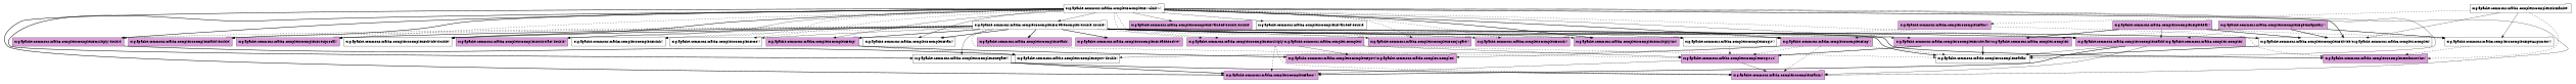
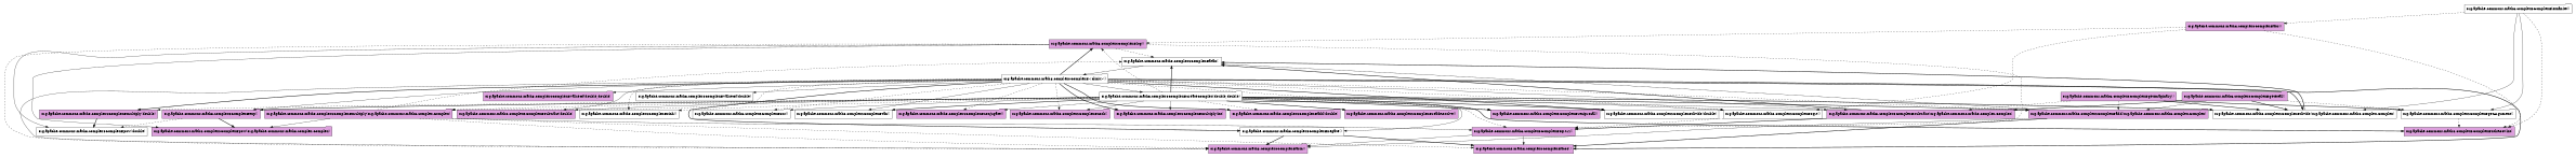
  digraph {
    node [fillcolor=plum shape=folder style=filled]
    edge [style=dashed]
    "org.apache.commons.math3.complex$Complex#log()" [shape=box]
    "org.apache.commons.math3.complex$Complex#asin()"
    "org.apache.commons.math3.complex$Complex#pow(double)" [fillcolor=white shape=box]
    "org.apache.commons.math3.complex$Complex#pow(org.apache.commons.math3.complex.Complex)"
    "org.apache.commons.math3.complex$Complex#atan()" [fillcolor=white shape=box]
    "org.apache.commons.math3.complex$Complex#sqrt1z()" [shape=box]
    "org.apache.commons.math3.complex$Complex#acos()" [shape=box]
    "org.apache.commons.math3.complex$Complex#divide(org.apache.commons.math3.complex.Complex)" [fillcolor=white]
    "org.apache.commons.math3.complex$Complex#<clinit>()" [fillcolor=white]
    "org.apache.commons.math3.complex$Complex#cosh()"
    "org.apache.commons.math3.complex$Complex#multiply(int)"
    "org.apache.commons.math3.complex$Complex#exp()"
    "org.apache.commons.math3.complex$Complex#subtract(org.apache.commons.math3.complex.Complex)"
    "org.apache.commons.math3.complex$Complex#negate()" [fillcolor=white shape=box]
    "org.apache.commons.math3.complex$Complex#add(double)"
    "org.apache.commons.math3.complex$Complex#reciprocal()"
    "org.apache.commons.math3.complex$Complex#divide(double)" [fillcolor=white shape=box]
    "org.apache.commons.math3.complex$Complex#subtract(double)" [shape=box]
-   "org.apache.commons.math3.complex$Complex#sinh()" [fillcolor=white]
+   "org.apache.commons.math3.complex$Complex#sinh()" [fillcolor=white shape=box]
    "org.apache.commons.math3.complex$Complex#cos()" [fillcolor=white]
    "org.apache.commons.math3.complex$Complex#multiply(org.apache.commons.math3.complex.Complex)"
    "org.apache.commons.math3.complex$Complex#tan()" [fillcolor=white shape=box]
    "org.apache.commons.math3.complex$Complex#multiply(double)" [shape=box]
    "org.apache.commons.math3.complex$Complex#sqrt()" [fillcolor=white shape=box]
    "org.apache.commons.math3.complex$Complex#add(org.apache.commons.math3.complex.Complex)"
    "org.apache.commons.math3.complex$Complex#valueOf(double,double)"
    "org.apache.commons.math3.complex$Complex#valueOf(double)" [fillcolor=white shape=box]
    "org.apache.commons.math3.complex$Complex#createComplex(double,double)" [fillcolor=white]
    "org.apache.commons.math3.complex$Complex#conjugate()"
-   "org.apache.commons.math3.complex$Complex#tanh()" [shape=box]
    "org.apache.commons.math3.complex$Complex#nthRoot(int)"
-   "org.apache.commons.math3.complex$Complex#readResolve()" [shape=box]
+   "org.apache.commons.math3.complex$Complex#readResolve()"
    "org.apache.commons.math3.complex$Complex#getImaginary()" [shape=box]
    "org.apache.commons.math3.complex$Complex#getArgument()" [fillcolor=white]
    "org.apache.commons.math3.complex$Complex#isInfinite()" [fillcolor=white]
    "org.apache.commons.math3.complex$Complex#abs()" [shape=box]
    "org.apache.commons.math3.complex$Complex#getReal()"
    "org.apache.commons.math3.complex$Complex#log()" -> "org.apache.commons.math3.complex$Complex#asin()"
    "org.apache.commons.math3.complex$Complex#log()" -> "org.apache.commons.math3.complex$Complex#pow(double)" [style=solid]
    "org.apache.commons.math3.complex$Complex#log()" -> "org.apache.commons.math3.complex$Complex#pow(org.apache.commons.math3.complex.Complex)" [style=solid]
    "org.apache.commons.math3.complex$Complex#log()" -> "org.apache.commons.math3.complex$Complex#atan()"
    "org.apache.commons.math3.complex$Complex#log()" -> "org.apache.commons.math3.complex$Complex#sqrt1z()"
    "org.apache.commons.math3.complex$Complex#sqrt1z()" -> "org.apache.commons.math3.complex$Complex#asin()" [style=solid]
    "org.apache.commons.math3.complex$Complex#sqrt1z()" -> "org.apache.commons.math3.complex$Complex#acos()" [style=solid]
    "org.apache.commons.math3.complex$Complex#divide(org.apache.commons.math3.complex.Complex)" -> "org.apache.commons.math3.complex$Complex#atan()" [style=bold]
    "org.apache.commons.math3.complex$Complex#<clinit>()" -> "org.apache.commons.math3.complex$Complex#log()" [style=bold]
    "org.apache.commons.math3.complex$Complex#<clinit>()" -> "org.apache.commons.math3.complex$Complex#asin()" [style=solid]
-   "org.apache.commons.math3.complex$Complex#<clinit>()" -> "org.apache.commons.math3.complex$Complex#atan()" [style=solid]
+   "org.apache.commons.math3.complex$Complex#atan()" -> "org.apache.commons.math3.complex$Complex#<clinit>()" [style=solid]
    "org.apache.commons.math3.complex$Complex#<clinit>()" -> "org.apache.commons.math3.complex$Complex#acos()" [style=bold]
    "org.apache.commons.math3.complex$Complex#<clinit>()" -> "org.apache.commons.math3.complex$Complex#divide(org.apache.commons.math3.complex.Complex)" [style=bold]
    "org.apache.commons.math3.complex$Complex#<clinit>()" -> "org.apache.commons.math3.complex$Complex#cosh()"
    "org.apache.commons.math3.complex$Complex#<clinit>()" -> "org.apache.commons.math3.complex$Complex#multiply(int)" [style=bold]
    "org.apache.commons.math3.complex$Complex#<clinit>()" -> "org.apache.commons.math3.complex$Complex#exp()" [style=solid]
    "org.apache.commons.math3.complex$Complex#<clinit>()" -> "org.apache.commons.math3.complex$Complex#subtract(org.apache.commons.math3.complex.Complex)" [style=solid]
    "org.apache.commons.math3.complex$Complex#<clinit>()" -> "org.apache.commons.math3.complex$Complex#negate()" [style=bold]
    "org.apache.commons.math3.complex$Complex#<clinit>()" -> "org.apache.commons.math3.complex$Complex#add(double)" [style=bold]
    "org.apache.commons.math3.complex$Complex#<clinit>()" -> "org.apache.commons.math3.complex$Complex#reciprocal()"
    "org.apache.commons.math3.complex$Complex#<clinit>()" -> "org.apache.commons.math3.complex$Complex#divide(double)" [style=bold]
    "org.apache.commons.math3.complex$Complex#<clinit>()" -> "org.apache.commons.math3.complex$Complex#subtract(double)" [style=solid]
    "org.apache.commons.math3.complex$Complex#<clinit>()" -> "org.apache.commons.math3.complex$Complex#sinh()"
    "org.apache.commons.math3.complex$Complex#<clinit>()" -> "org.apache.commons.math3.complex$Complex#cos()"
    "org.apache.commons.math3.complex$Complex#<clinit>()" -> "org.apache.commons.math3.complex$Complex#multiply(org.apache.commons.math3.complex.Complex)"
    "org.apache.commons.math3.complex$Complex#<clinit>()" -> "org.apache.commons.math3.complex$Complex#tan()" [style=solid]
    "org.apache.commons.math3.complex$Complex#<clinit>()" -> "org.apache.commons.math3.complex$Complex#multiply(double)" [style=bold]
    "org.apache.commons.math3.complex$Complex#<clinit>()" -> "org.apache.commons.math3.complex$Complex#sqrt()"
    "org.apache.commons.math3.complex$Complex#<clinit>()" -> "org.apache.commons.math3.complex$Complex#add(org.apache.commons.math3.complex.Complex)"
    "org.apache.commons.math3.complex$Complex#<clinit>()" -> "org.apache.commons.math3.complex$Complex#valueOf(double,double)" [style=solid]
    "org.apache.commons.math3.complex$Complex#<clinit>()" -> "org.apache.commons.math3.complex$Complex#valueOf(double)" [style=solid]
    "org.apache.commons.math3.complex$Complex#<clinit>()" -> "org.apache.commons.math3.complex$Complex#createComplex(double,double)" [style=solid]
    "org.apache.commons.math3.complex$Complex#<clinit>()" -> "org.apache.commons.math3.complex$Complex#conjugate()"
    "org.apache.commons.math3.complex$Complex#exp()" -> "org.apache.commons.math3.complex$Complex#pow(double)"
    "org.apache.commons.math3.complex$Complex#exp()" -> "org.apache.commons.math3.complex$Complex#pow(org.apache.commons.math3.complex.Complex)" [style=bold]
    "org.apache.commons.math3.complex$Complex#subtract(org.apache.commons.math3.complex.Complex)" -> "org.apache.commons.math3.complex$Complex#atan()" [style=bold]
    "org.apache.commons.math3.complex$Complex#subtract(org.apache.commons.math3.complex.Complex)" -> "org.apache.commons.math3.complex$Complex#sqrt1z()" [style=bold]
    "org.apache.commons.math3.complex$Complex#negate()" -> "org.apache.commons.math3.complex$Complex#asin()" [style=bold]
    "org.apache.commons.math3.complex$Complex#negate()" -> "org.apache.commons.math3.complex$Complex#acos()" [style=bold]
    "org.apache.commons.math3.complex$Complex#multiply(org.apache.commons.math3.complex.Complex)" -> "org.apache.commons.math3.complex$Complex#asin()"
    "org.apache.commons.math3.complex$Complex#multiply(org.apache.commons.math3.complex.Complex)" -> "org.apache.commons.math3.complex$Complex#pow(org.apache.commons.math3.complex.Complex)" [style=solid]
    "org.apache.commons.math3.complex$Complex#multiply(org.apache.commons.math3.complex.Complex)" -> "org.apache.commons.math3.complex$Complex#atan()"
    "org.apache.commons.math3.complex$Complex#multiply(org.apache.commons.math3.complex.Complex)" -> "org.apache.commons.math3.complex$Complex#sqrt1z()" [style=solid]
    "org.apache.commons.math3.complex$Complex#multiply(org.apache.commons.math3.complex.Complex)" -> "org.apache.commons.math3.complex$Complex#acos()"
    "org.apache.commons.math3.complex$Complex#multiply(double)" -> "org.apache.commons.math3.complex$Complex#pow(double)" [style=bold]
    "org.apache.commons.math3.complex$Complex#sqrt()" -> "org.apache.commons.math3.complex$Complex#sqrt1z()"
    "org.apache.commons.math3.complex$Complex#add(org.apache.commons.math3.complex.Complex)" -> "org.apache.commons.math3.complex$Complex#asin()" [style=solid]
    "org.apache.commons.math3.complex$Complex#add(org.apache.commons.math3.complex.Complex)" -> "org.apache.commons.math3.complex$Complex#atan()" [style=solid]
    "org.apache.commons.math3.complex$Complex#add(org.apache.commons.math3.complex.Complex)" -> "org.apache.commons.math3.complex$Complex#acos()" [style=bold]
    "org.apache.commons.math3.complex$Complex#createComplex(double,double)" -> "org.apache.commons.math3.complex$Complex#log()"
    "org.apache.commons.math3.complex$Complex#createComplex(double,double)" -> "org.apache.commons.math3.complex$Complex#atan()" [style=bold]
    "org.apache.commons.math3.complex$Complex#createComplex(double,double)" -> "org.apache.commons.math3.complex$Complex#sqrt1z()"
    "org.apache.commons.math3.complex$Complex#createComplex(double,double)" -> "org.apache.commons.math3.complex$Complex#divide(org.apache.commons.math3.complex.Complex)" [style=bold]
    "org.apache.commons.math3.complex$Complex#createComplex(double,double)" -> "org.apache.commons.math3.complex$Complex#cosh()" [style=solid]
    "org.apache.commons.math3.complex$Complex#createComplex(double,double)" -> "org.apache.commons.math3.complex$Complex#multiply(int)" [style=solid]
    "org.apache.commons.math3.complex$Complex#createComplex(double,double)" -> "org.apache.commons.math3.complex$Complex#exp()" [style=bold]
    "org.apache.commons.math3.complex$Complex#createComplex(double,double)" -> "org.apache.commons.math3.complex$Complex#subtract(org.apache.commons.math3.complex.Complex)" [style=solid]
    "org.apache.commons.math3.complex$Complex#createComplex(double,double)" -> "org.apache.commons.math3.complex$Complex#negate()" [style=solid]
    "org.apache.commons.math3.complex$Complex#createComplex(double,double)" -> "org.apache.commons.math3.complex$Complex#add(double)"
    "org.apache.commons.math3.complex$Complex#createComplex(double,double)" -> "org.apache.commons.math3.complex$Complex#reciprocal()" [style=bold]
    "org.apache.commons.math3.complex$Complex#createComplex(double,double)" -> "org.apache.commons.math3.complex$Complex#divide(double)" [style=bold]
    "org.apache.commons.math3.complex$Complex#createComplex(double,double)" -> "org.apache.commons.math3.complex$Complex#subtract(double)" [style=solid]
    "org.apache.commons.math3.complex$Complex#createComplex(double,double)" -> "org.apache.commons.math3.complex$Complex#sinh()"
    "org.apache.commons.math3.complex$Complex#createComplex(double,double)" -> "org.apache.commons.math3.complex$Complex#cos()" [style=solid]
    "org.apache.commons.math3.complex$Complex#createComplex(double,double)" -> "org.apache.commons.math3.complex$Complex#multiply(org.apache.commons.math3.complex.Complex)"
    "org.apache.commons.math3.complex$Complex#createComplex(double,double)" -> "org.apache.commons.math3.complex$Complex#tan()" [style=bold]
    "org.apache.commons.math3.complex$Complex#createComplex(double,double)" -> "org.apache.commons.math3.complex$Complex#multiply(double)"
    "org.apache.commons.math3.complex$Complex#createComplex(double,double)" -> "org.apache.commons.math3.complex$Complex#sqrt()" [style=solid]
    "org.apache.commons.math3.complex$Complex#createComplex(double,double)" -> "org.apache.commons.math3.complex$Complex#add(org.apache.commons.math3.complex.Complex)" [style=bold]
    "org.apache.commons.math3.complex$Complex#createComplex(double,double)" -> "org.apache.commons.math3.complex$Complex#conjugate()" [style=solid]
-   "org.apache.commons.math3.complex$Complex#createComplex(double,double)" -> "org.apache.commons.math3.complex$Complex#tanh()" [style=bold]
    "org.apache.commons.math3.complex$Complex#createComplex(double,double)" -> "org.apache.commons.math3.complex$Complex#nthRoot(int)" [style=bold]
    "org.apache.commons.math3.complex$Complex#createComplex(double,double)" -> "org.apache.commons.math3.complex$Complex#readResolve()" [style=bold]
    "org.apache.commons.math3.complex$Complex#getImaginary()" -> "org.apache.commons.math3.complex$Complex#divide(org.apache.commons.math3.complex.Complex)" [style=bold]
    "org.apache.commons.math3.complex$Complex#getImaginary()" -> "org.apache.commons.math3.complex$Complex#subtract(org.apache.commons.math3.complex.Complex)"
    "org.apache.commons.math3.complex$Complex#getImaginary()" -> "org.apache.commons.math3.complex$Complex#add(org.apache.commons.math3.complex.Complex)"
    "org.apache.commons.math3.complex$Complex#getImaginary()" -> "org.apache.commons.math3.complex$Complex#getArgument()" [style=bold]
    "org.apache.commons.math3.complex$Complex#getArgument()" -> "org.apache.commons.math3.complex$Complex#nthRoot(int)"
    "org.apache.commons.math3.complex$Complex#isInfinite()" -> "org.apache.commons.math3.complex$Complex#divide(org.apache.commons.math3.complex.Complex)" [style=solid]
    "org.apache.commons.math3.complex$Complex#isInfinite()" -> "org.apache.commons.math3.complex$Complex#nthRoot(int)"
    "org.apache.commons.math3.complex$Complex#isInfinite()" -> "org.apache.commons.math3.complex$Complex#getArgument()" [style=solid]
    "org.apache.commons.math3.complex$Complex#isInfinite()" -> "org.apache.commons.math3.complex$Complex#abs()"
    "org.apache.commons.math3.complex$Complex#abs()" -> "org.apache.commons.math3.complex$Complex#log()"
    "org.apache.commons.math3.complex$Complex#abs()" -> "org.apache.commons.math3.complex$Complex#sqrt()"
    "org.apache.commons.math3.complex$Complex#abs()" -> "org.apache.commons.math3.complex$Complex#nthRoot(int)"
    "org.apache.commons.math3.complex$Complex#getReal()" -> "org.apache.commons.math3.complex$Complex#divide(org.apache.commons.math3.complex.Complex)" [style=bold]
    "org.apache.commons.math3.complex$Complex#getReal()" -> "org.apache.commons.math3.complex$Complex#subtract(org.apache.commons.math3.complex.Complex)" [style=bold]
    "org.apache.commons.math3.complex$Complex#getReal()" -> "org.apache.commons.math3.complex$Complex#add(org.apache.commons.math3.complex.Complex)" [style=solid]
    "org.apache.commons.math3.complex$Complex#getReal()" -> "org.apache.commons.math3.complex$Complex#getArgument()"
  }
